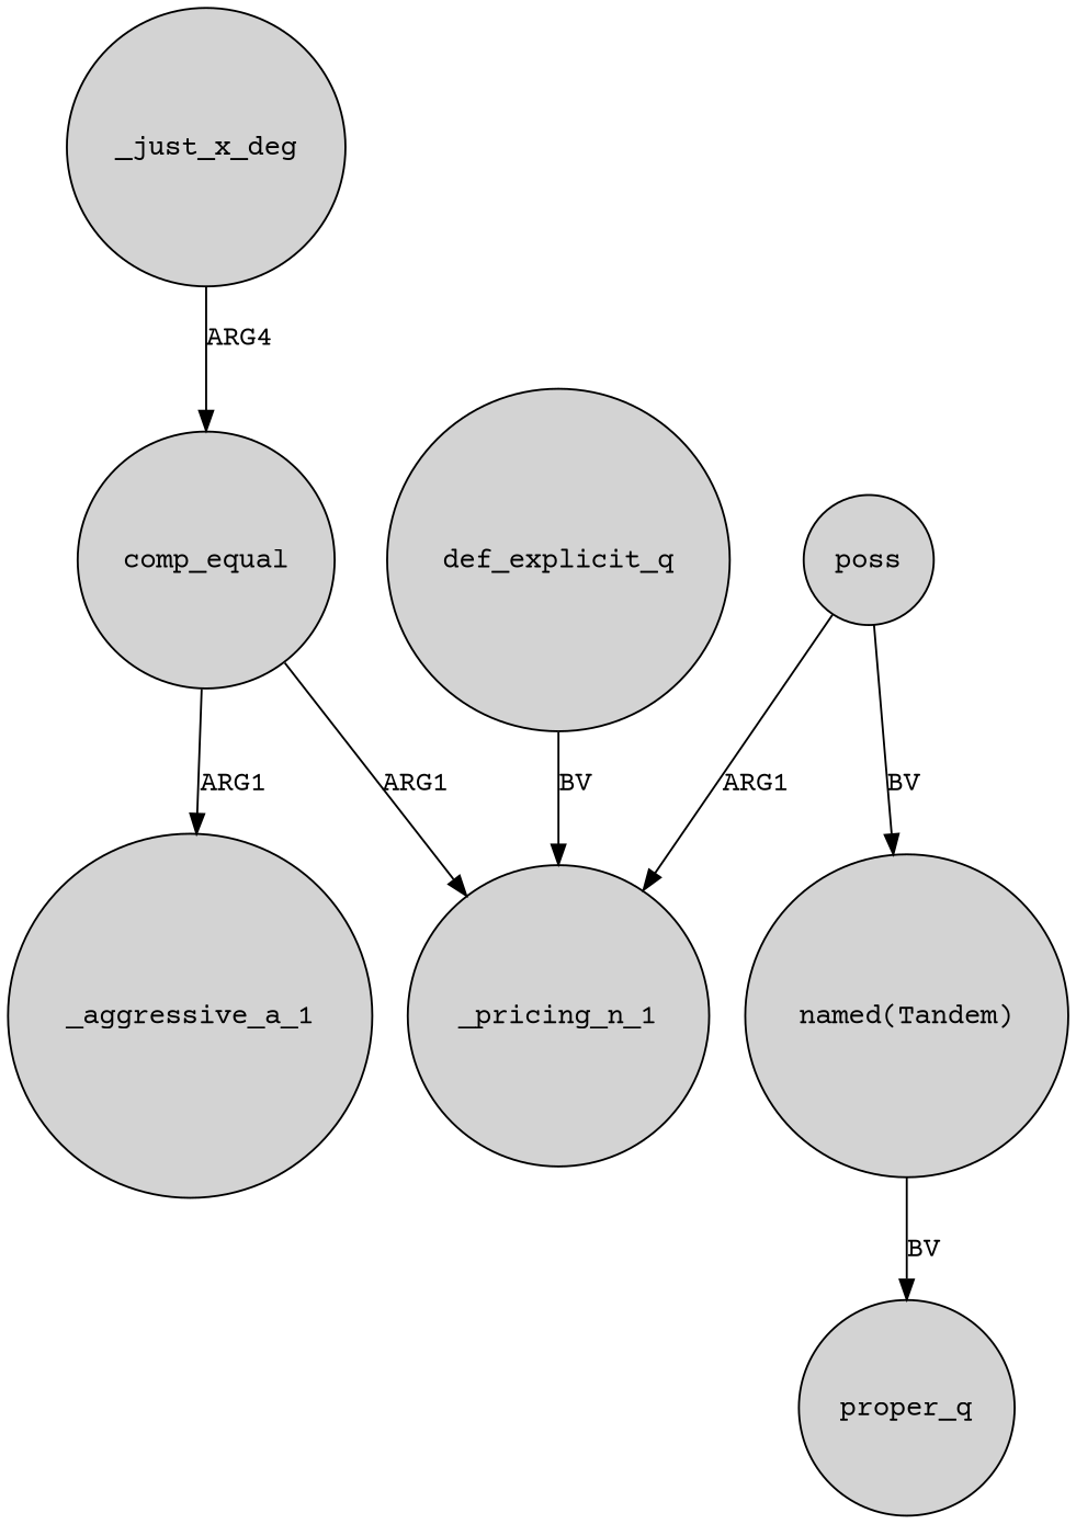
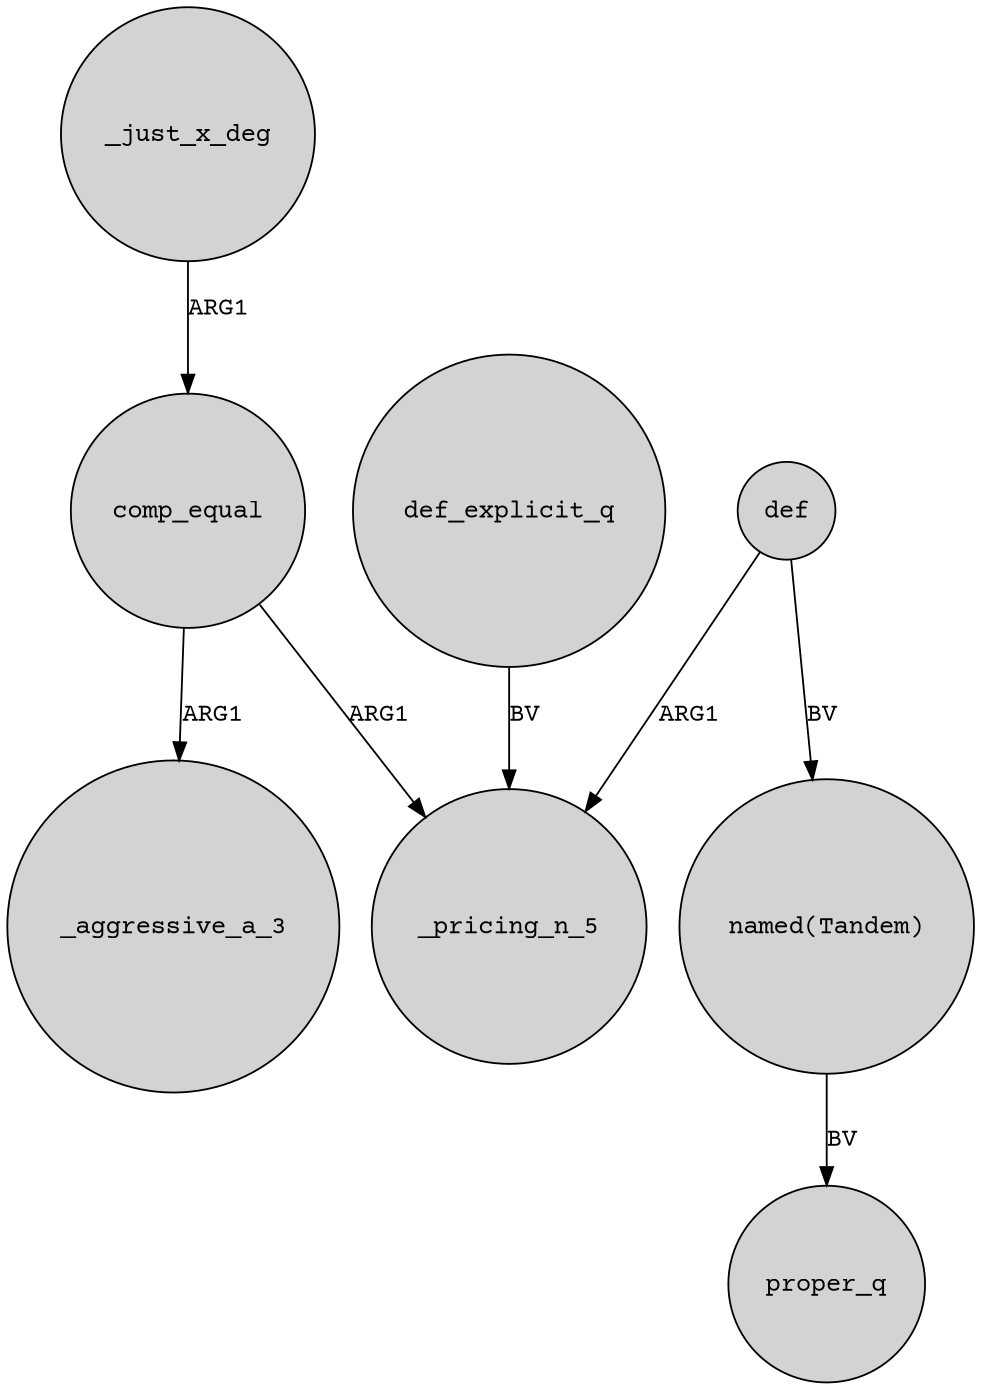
  digraph {
    fontname="Courier Prime"
    node [fontname="Courier Prime" shape=circle style=filled]
    edge [fontname="Courier Prime"]
    _just_x_deg
    comp_equal
-   _aggressive_a_1
-   _pricing_n_1
-   poss
+   _aggressive_a_1 [label=_aggressive_a_3]
+   _pricing_n_1 [label=_pricing_n_5]
+   poss [label=def]
    "named(Tandem)"
    proper_q
    def_explicit_q
-   _just_x_deg -> comp_equal [label=ARG4]
+   _just_x_deg -> comp_equal [label=ARG1]
    comp_equal -> _aggressive_a_1 [label=ARG1]
    comp_equal -> _pricing_n_1 [label=ARG1]
    poss -> _pricing_n_1 [label=ARG1]
    poss -> "named(Tandem)" [label=BV]
    "named(Tandem)" -> proper_q [label=BV]
    def_explicit_q -> _pricing_n_1 [label=BV]
  }
